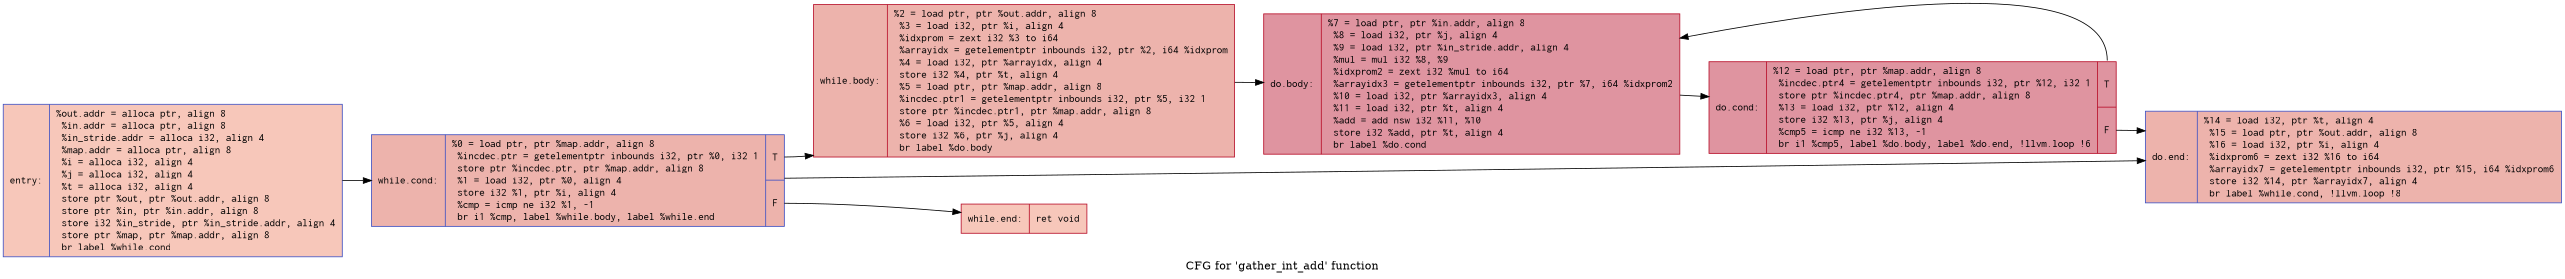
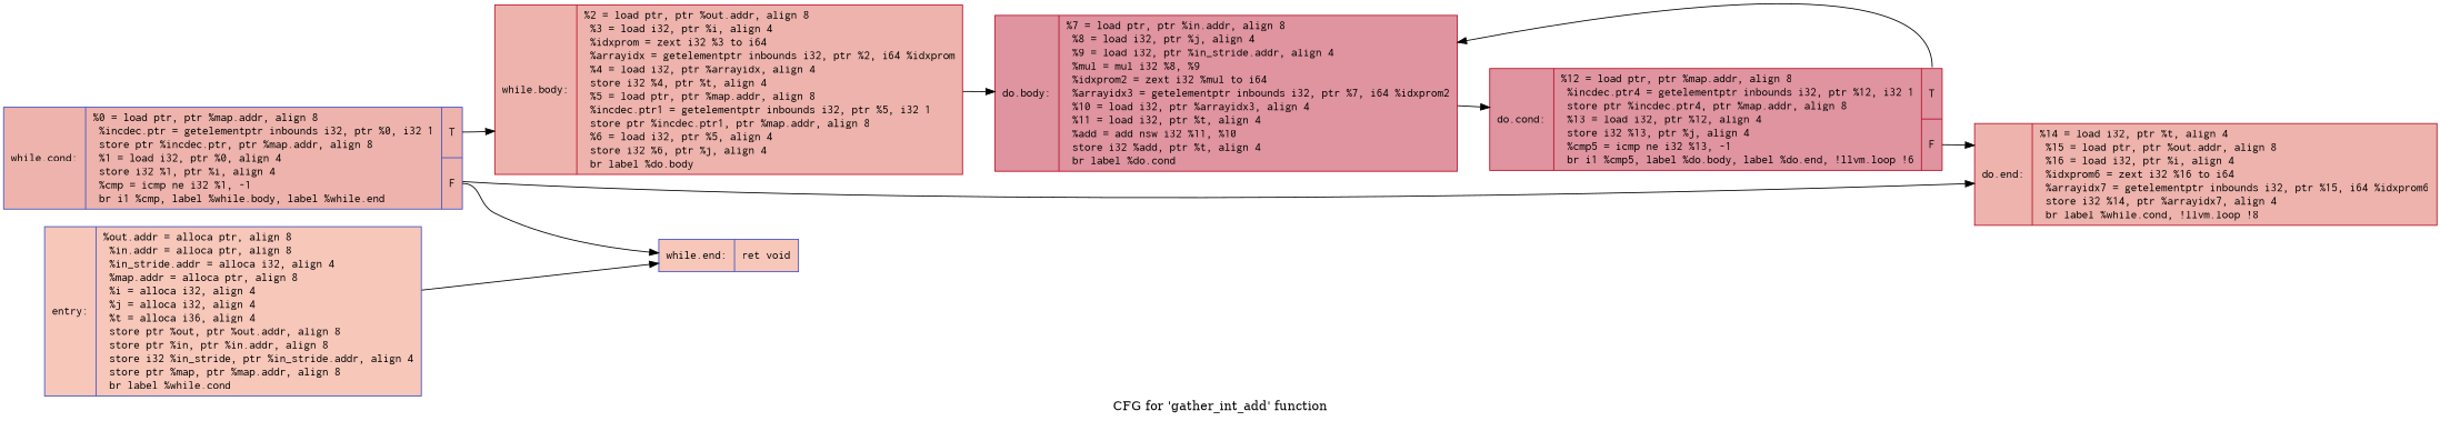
  digraph {
    label="CFG for 'gather_int_add' function"
    rankdir=LR
    node [color="#3d50c3ff" fillcolor="#d6524470" fontname=Courier shape=record style=filled]
-   n1 [fillcolor="#ec7f6370" label="{entry:\l|  %out.addr = alloca ptr, align 8\l  %in.addr = alloca ptr, align 8\l  %in_stride.addr = alloca i32, align 4\l  %map.addr = alloca ptr, align 8\l  %i = alloca i32, align 4\l  %j = alloca i32, align 4\l  %t = alloca i32, align 4\l  store ptr %out, ptr %out.addr, align 8\l  store ptr %in, ptr %in.addr, align 8\l  store i32 %in_stride, ptr %in_stride.addr, align 4\l  store ptr %map, ptr %map.addr, align 8\l  br label %while.cond\l}"]
+   n1 [fillcolor="#ec7f6370" label="{entry:\l|  %out.addr = alloca ptr, align 8\l  %in.addr = alloca ptr, align 8\l  %in_stride.addr = alloca i32, align 4\l  %map.addr = alloca ptr, align 8\l  %i = alloca i32, align 4\l  %j = alloca i32, align 4\l  %t = alloca i36, align 4\l  store ptr %out, ptr %out.addr, align 8\l  store ptr %in, ptr %in.addr, align 8\l  store i32 %in_stride, ptr %in_stride.addr, align 4\l  store ptr %map, ptr %map.addr, align 8\l  br label %while.cond\l}"]
    n2 [label="{while.cond:\l|  %0 = load ptr, ptr %map.addr, align 8\l  %incdec.ptr = getelementptr inbounds i32, ptr %0, i32 1\l  store ptr %incdec.ptr, ptr %map.addr, align 8\l  %1 = load i32, ptr %0, align 4\l  store i32 %1, ptr %i, align 4\l  %cmp = icmp ne i32 %1, -1\l  br i1 %cmp, label %while.body, label %while.end\l|{<s0>T|<s1>F}}"]
    n3 [color="#b70d28ff" label="{while.body:\l|  %2 = load ptr, ptr %out.addr, align 8\l  %3 = load i32, ptr %i, align 4\l  %idxprom = zext i32 %3 to i64\l  %arrayidx = getelementptr inbounds i32, ptr %2, i64 %idxprom\l  %4 = load i32, ptr %arrayidx, align 4\l  store i32 %4, ptr %t, align 4\l  %5 = load ptr, ptr %map.addr, align 8\l  %incdec.ptr1 = getelementptr inbounds i32, ptr %5, i32 1\l  store ptr %incdec.ptr1, ptr %map.addr, align 8\l  %6 = load i32, ptr %5, align 4\l  store i32 %6, ptr %j, align 4\l  br label %do.body\l}"]
-   n4 [color="#b70d28ff" fillcolor="#ec7f6370" label="{while.end:\l|  ret void\l}"]
-   n5 [label="{do.end:\l|  %14 = load i32, ptr %t, align 4\l  %15 = load ptr, ptr %out.addr, align 8\l  %16 = load i32, ptr %i, align 4\l  %idxprom6 = zext i32 %16 to i64\l  %arrayidx7 = getelementptr inbounds i32, ptr %15, i64 %idxprom6\l  store i32 %14, ptr %arrayidx7, align 4\l  br label %while.cond, !llvm.loop !8\l}"]
+   n4 [fillcolor="#ec7f6370" label="{while.end:\l|  ret void\l}"]
+   n5 [color="#b70d28ff" label="{do.end:\l|  %14 = load i32, ptr %t, align 4\l  %15 = load ptr, ptr %out.addr, align 8\l  %16 = load i32, ptr %i, align 4\l  %idxprom6 = zext i32 %16 to i64\l  %arrayidx7 = getelementptr inbounds i32, ptr %15, i64 %idxprom6\l  store i32 %14, ptr %arrayidx7, align 4\l  br label %while.cond, !llvm.loop !8\l}"]
    n6 [color="#b70d28ff" fillcolor="#b70d2870" label="{do.body:\l|  %7 = load ptr, ptr %in.addr, align 8\l  %8 = load i32, ptr %j, align 4\l  %9 = load i32, ptr %in_stride.addr, align 4\l  %mul = mul i32 %8, %9\l  %idxprom2 = zext i32 %mul to i64\l  %arrayidx3 = getelementptr inbounds i32, ptr %7, i64 %idxprom2\l  %10 = load i32, ptr %arrayidx3, align 4\l  %11 = load i32, ptr %t, align 4\l  %add = add nsw i32 %11, %10\l  store i32 %add, ptr %t, align 4\l  br label %do.cond\l}"]
    n7 [color="#b70d28ff" fillcolor="#b70d2870" label="{do.cond:\l|  %12 = load ptr, ptr %map.addr, align 8\l  %incdec.ptr4 = getelementptr inbounds i32, ptr %12, i32 1\l  store ptr %incdec.ptr4, ptr %map.addr, align 8\l  %13 = load i32, ptr %12, align 4\l  store i32 %13, ptr %j, align 4\l  %cmp5 = icmp ne i32 %13, -1\l  br i1 %cmp5, label %do.body, label %do.end, !llvm.loop !6\l|{<s0>T|<s1>F}}"]
-   n1 -> n2
+   n1 -> n4
    n2 -> n3 [tailport=s0]
    n2 -> n4 [tailport=s1]
    n2 -> n5
    n3 -> n6
    n6 -> n7
    n7 -> n5 [tailport=s1]
    n7 -> n6 [tailport=s0]
  }
